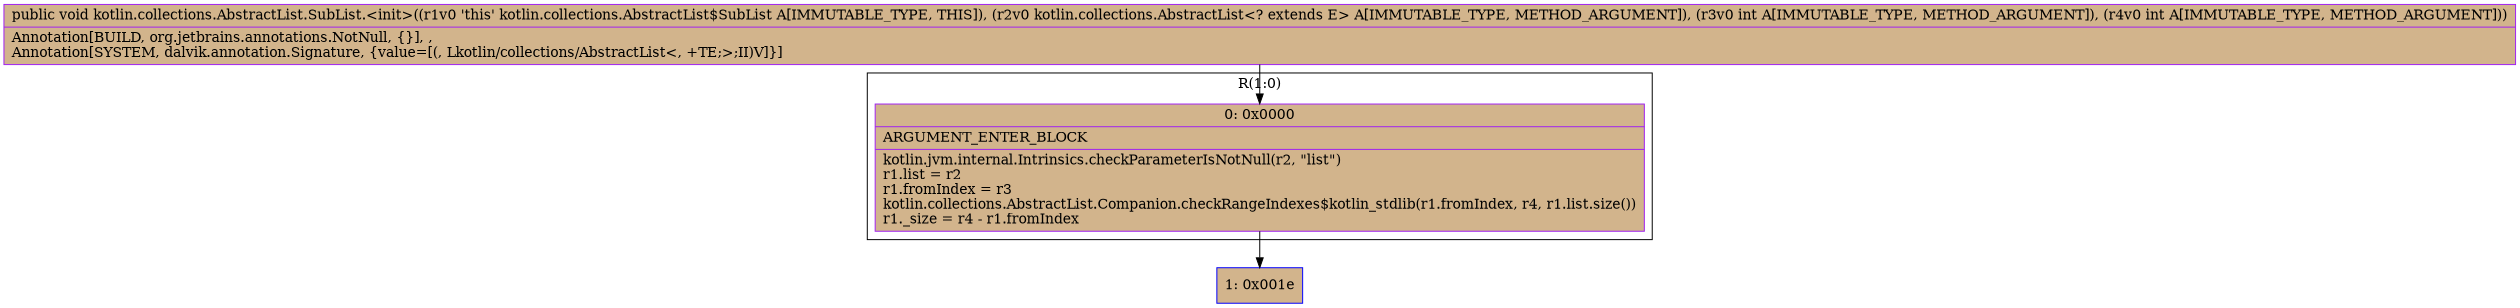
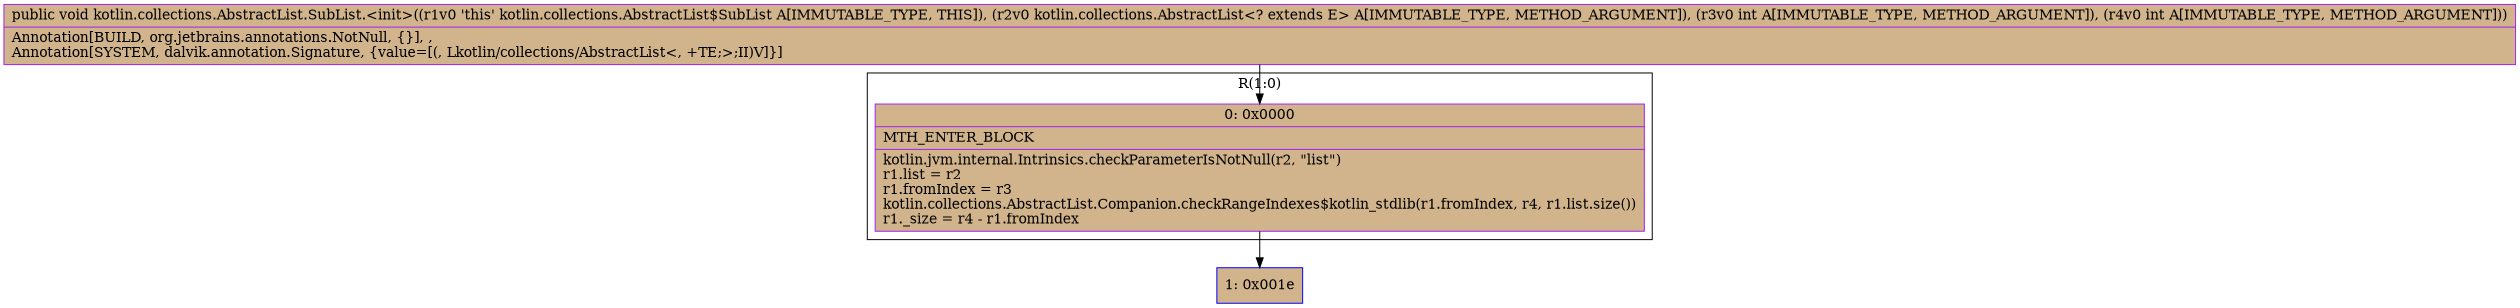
  digraph {
    node [color=purple shape=record style=filled fillcolor=tan]
-   n1 [label="{0\:\ 0x0000|ARGUMENT_ENTER_BLOCK\l|kotlin.jvm.internal.Intrinsics.checkParameterIsNotNull(r2, \"list\")\lr1.list = r2\lr1.fromIndex = r3\lkotlin.collections.AbstractList.Companion.checkRangeIndexes$kotlin_stdlib(r1.fromIndex, r4, r1.list.size())\lr1._size = r4 \- r1.fromIndex\l}"]
+   n1 [label="{0\:\ 0x0000|MTH_ENTER_BLOCK\l|kotlin.jvm.internal.Intrinsics.checkParameterIsNotNull(r2, \"list\")\lr1.list = r2\lr1.fromIndex = r3\lkotlin.collections.AbstractList.Companion.checkRangeIndexes$kotlin_stdlib(r1.fromIndex, r4, r1.list.size())\lr1._size = r4 \- r1.fromIndex\l}"]
    n2 [color=blue label="{1\:\ 0x001e}"]
    n3 [label="{public void kotlin.collections.AbstractList.SubList.\<init\>((r1v0 'this' kotlin.collections.AbstractList$SubList A[IMMUTABLE_TYPE, THIS]), (r2v0 kotlin.collections.AbstractList\<? extends E\> A[IMMUTABLE_TYPE, METHOD_ARGUMENT]), (r3v0 int A[IMMUTABLE_TYPE, METHOD_ARGUMENT]), (r4v0 int A[IMMUTABLE_TYPE, METHOD_ARGUMENT]))  | Annotation[BUILD, org.jetbrains.annotations.NotNull, \{\}], , \lAnnotation[SYSTEM, dalvik.annotation.Signature, \{value=[(, Lkotlin\/collections\/AbstractList\<, +TE;\>;II)V]\}]\l}"]
    subgraph cluster_1 {
      label="R(1:0)"
      n1
    }
    n1 -> n2
    n3 -> n1
  }
